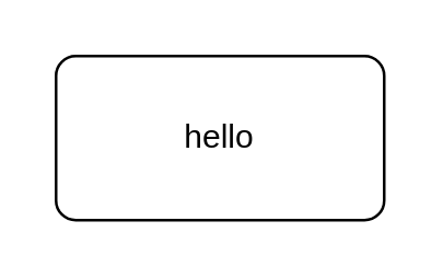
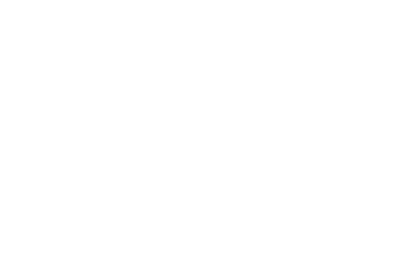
  <mxCell id="0" value="" />
  <mxCell id="1" parent="0" />
- <mxCell id="2" value="hello" style="rounded=1;whiteSpace=wrap;html=1;arcSize=12;" vertex="1" parent="1"><mxGeometry x="20" y="20" width="120" height="60" as="geometry" /></mxCell>
